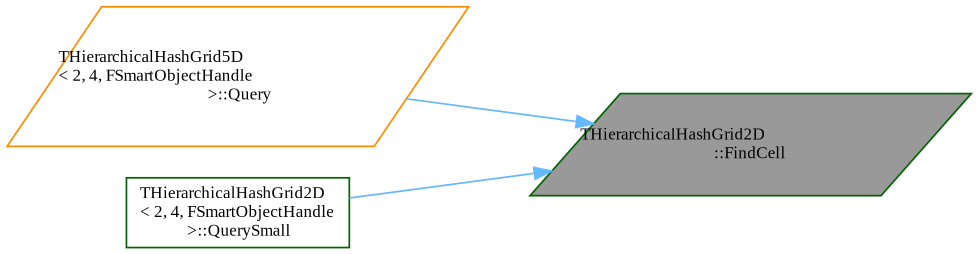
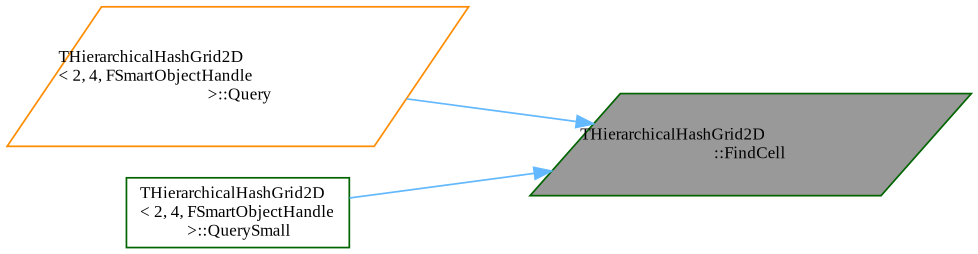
  digraph {
    rankdir=RL
    fontname="Liberation Serif"
    node [color=darkgreen fillcolor=white fontname="Liberation Serif" fontsize=10 shape=parallelogram style=filled]
    edge [color=steelblue1 dir=back fontname="Liberation Serif" fontsize=10 labelfontname=Helvetica labelfontsize=10 style=solid]
    n1 [fillcolor=grey60 fontcolor=black height=0.2 label="THierarchicalHashGrid2D\l::FindCell" width=0.4]
-   n2 [color=darkorange height=0.2 label="THierarchicalHashGrid5D\l\< 2, 4, FSmartObjectHandle\l \>::Query" width=0.4]
+   n2 [color=darkorange height=0.2 label="THierarchicalHashGrid2D\l\< 2, 4, FSmartObjectHandle\l \>::Query" width=0.4]
    n3 [height=0.2 label="THierarchicalHashGrid2D\l\< 2, 4, FSmartObjectHandle\l \>::QuerySmall" shape=box width=0.4]
    n1 -> n2
    n1 -> n3
  }
